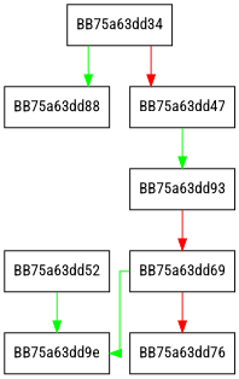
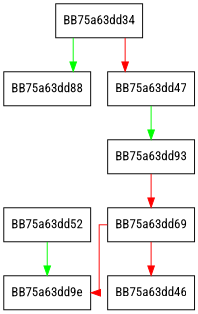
  digraph {
    fontname="Roboto Condensed"
    splines=ortho
    node [fontname="Roboto Condensed" shape=box]
    edge [color=green fontname="Roboto Condensed"]
    BB75a63dd34
    BB75a63dd88
    BB75a63dd47
    BB75a63dd93
    BB75a63dd69
    BB75a63dd52
    BB75a63dd9e
-   BB75a63dd76
+   BB75a63dd76 [label=BB75a63dd46]
    BB75a63dd34 -> BB75a63dd88
    BB75a63dd34 -> BB75a63dd47 [color=red]
    BB75a63dd47 -> BB75a63dd93
    BB75a63dd93 -> BB75a63dd69 [color=red]
-   BB75a63dd69 -> BB75a63dd9e
+   BB75a63dd69 -> BB75a63dd9e [color=red]
    BB75a63dd69 -> BB75a63dd76 [color=red]
    BB75a63dd52 -> BB75a63dd9e
  }
